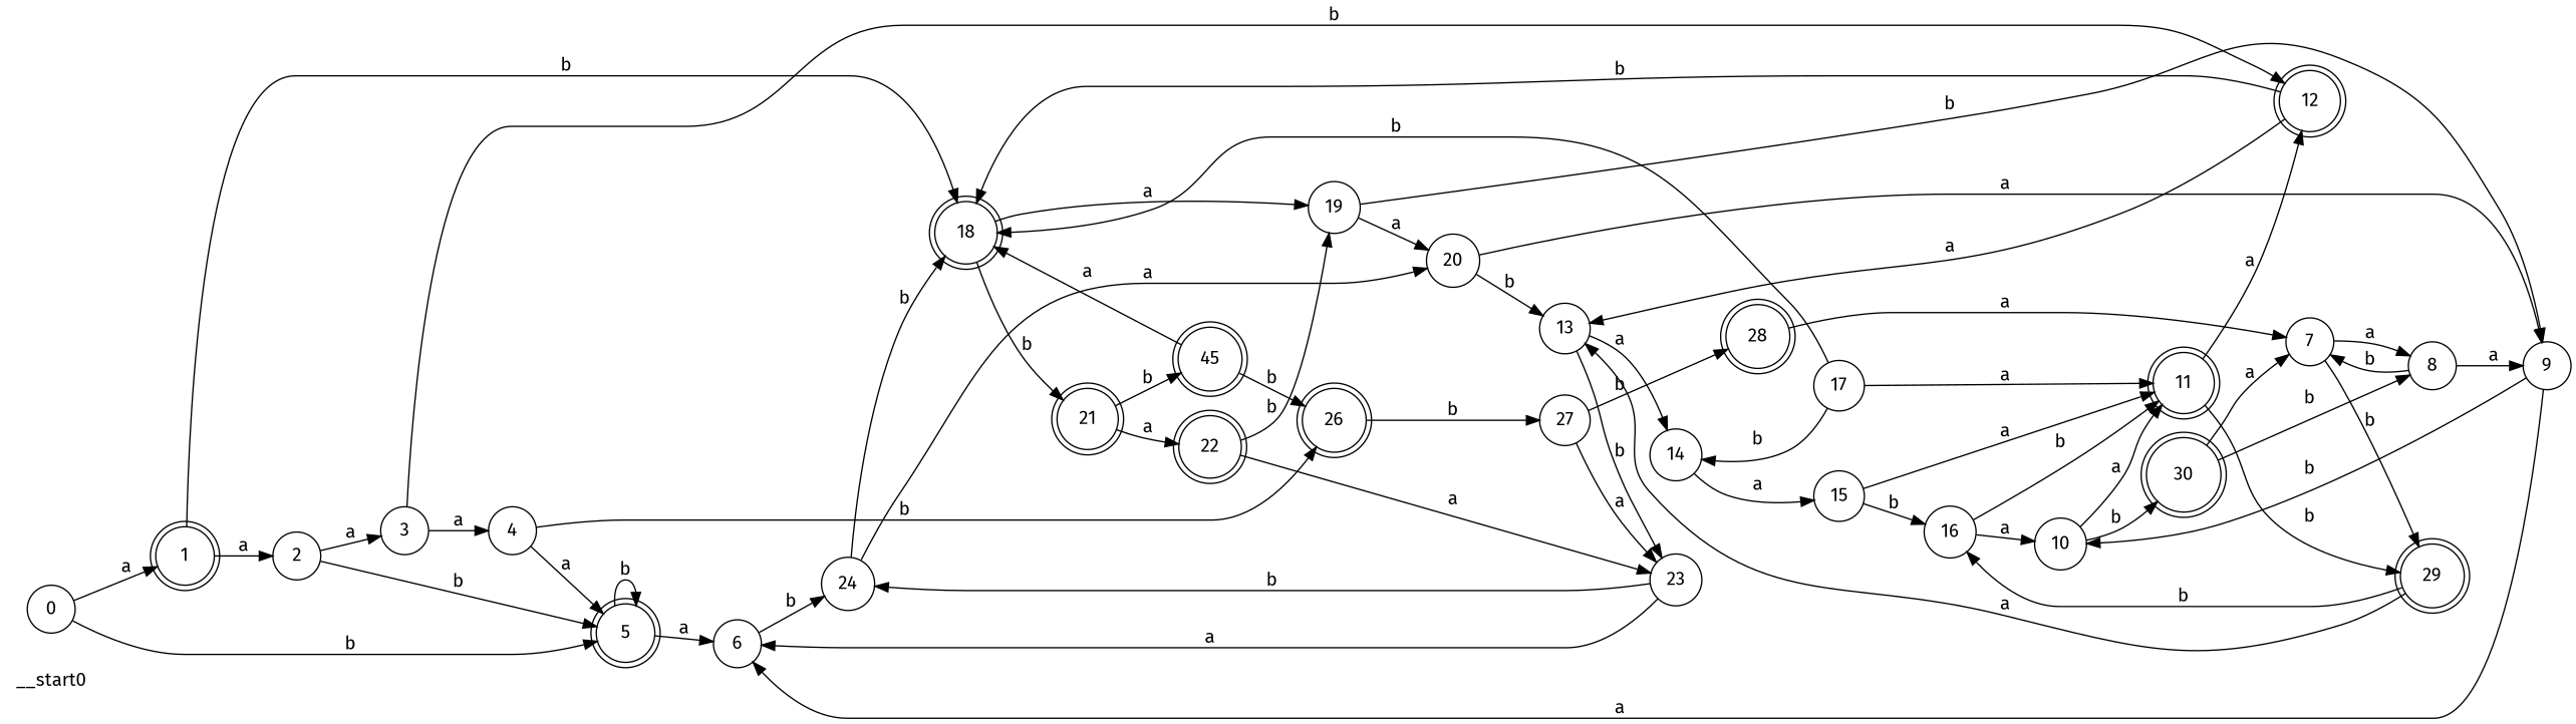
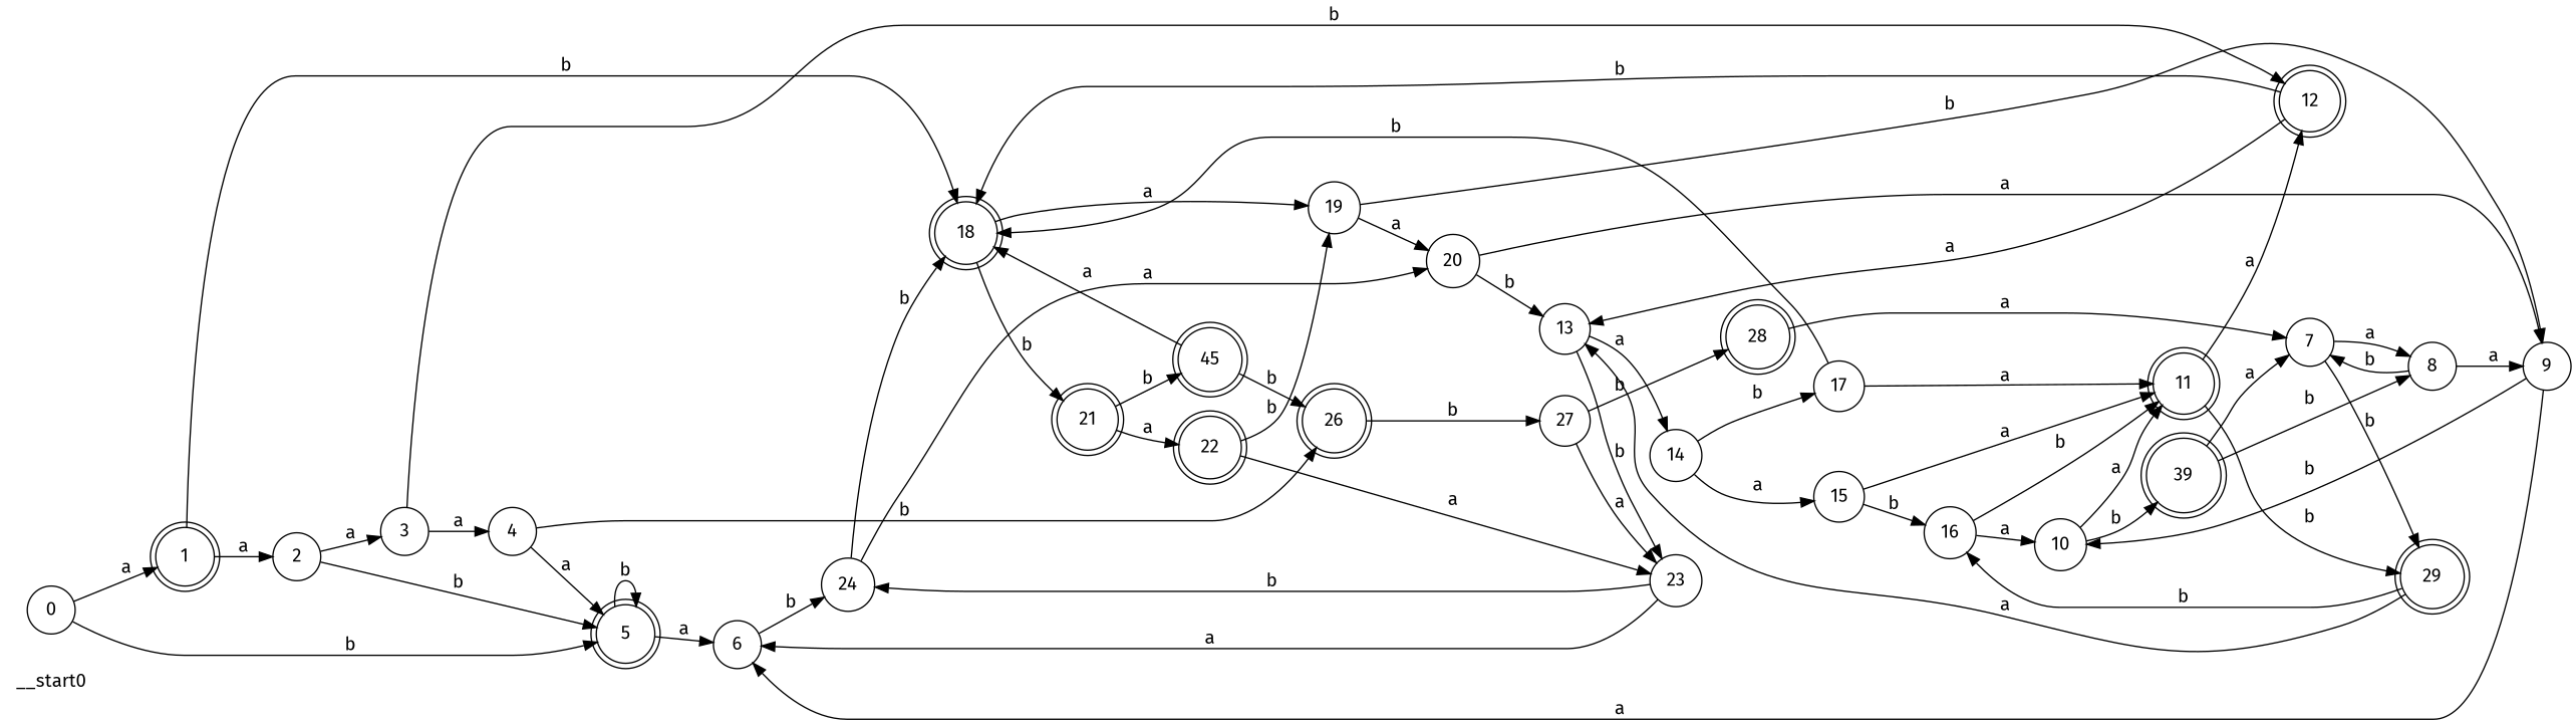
  digraph {
    fontname="Fira Sans"
    rankdir=LR
    node [fontname="Fira Sans" shape=circle color=black fillcolor=white style=filled]
    edge [fontname="Fira Sans"]
    __start0 [shape=none color="" fillcolor="" style=""]
    n2 [label=0]
    n3 [label=1 shape=doublecircle style="rounded,filled"]
    n4 [label=5 shape=doublecircle style="rounded,filled"]
    n5 [label=2]
    n6 [label=18 shape=doublecircle style="rounded,filled"]
    n7 [label=6]
    n8 [label=3]
    n9 [label=19]
    n10 [label=21 shape=doublecircle style="rounded,filled"]
    n11 [label=4]
    n12 [label=12 shape=doublecircle style="rounded,filled"]
    n13 [label=26 shape=doublecircle style="rounded,filled"]
    n14 [label=13]
    n15 [label=27]
    n16 [label=24]
    n17 [label=7]
    n18 [label=8]
    n19 [label=29 shape=doublecircle style="rounded,filled"]
    n20 [label=20]
    n21 [label=9]
    n22 [label=16]
    n23 [label=10]
    n24 [label=11 shape=doublecircle style="rounded,filled"]
-   n25 [label=30 shape=doublecircle style="rounded,filled"]
+   n25 [label=39 shape=doublecircle style="rounded,filled"]
    n26 [label=14]
    n27 [label=23]
    n28 [label=15]
    n29 [label=17]
    n30 [label=22 shape=doublecircle style="rounded,filled"]
    n31 [label=45 shape=doublecircle style="rounded,filled"]
    n32 [label=28 shape=doublecircle style="rounded,filled"]
    n2 -> n3 [label=a]
    n2 -> n4 [label=b]
    n3 -> n5 [label=a]
    n3 -> n6 [label=b]
    n4 -> n4 [label=b]
    n4 -> n7 [label=a]
    n5 -> n4 [label=b]
    n5 -> n8 [label=a]
    n6 -> n9 [label=a]
    n6 -> n10 [label=b]
    n7 -> n16 [label=b]
    n8 -> n11 [label=a]
    n8 -> n12 [label=b]
    n9 -> n20 [label=a]
    n9 -> n21 [label=b]
    n10 -> n30 [label=a]
    n10 -> n31 [label=b]
    n11 -> n4 [label=a]
    n11 -> n13 [label=b]
    n12 -> n6 [label=b]
    n12 -> n14 [label=a]
    n13 -> n15 [label=b]
    n14 -> n26 [label=a]
    n14 -> n27 [label=b]
    n15 -> n27 [label=a]
    n15 -> n32 [label=b]
    n16 -> n6 [label=b]
    n16 -> n20 [label=a]
    n17 -> n18 [label=a]
    n17 -> n19 [label=b]
    n18 -> n17 [label=b]
    n18 -> n21 [label=a]
    n19 -> n14 [label=a]
    n19 -> n22 [label=b]
    n20 -> n14 [label=b]
    n20 -> n21 [label=a]
    n21 -> n7 [label=a]
    n21 -> n23 [label=b]
    n22 -> n23 [label=a]
    n22 -> n24 [label=b]
    n23 -> n24 [label=a]
    n23 -> n25 [label=b]
    n24 -> n12 [label=a]
    n24 -> n19 [label=b]
    n25 -> n17 [label=a]
    n25 -> n18 [label=b]
    n26 -> n28 [label=a]
-   n29 -> n26 [label=b]
+   n26 -> n29 [label=b]
    n27 -> n7 [label=a]
    n27 -> n16 [label=b]
    n28 -> n22 [label=b]
    n28 -> n24 [label=a]
    n29 -> n6 [label=b]
    n29 -> n24 [label=a]
    n30 -> n9 [label=b]
    n30 -> n27 [label=a]
    n31 -> n6 [label=a]
    n31 -> n13 [label=b]
    n32 -> n17 [label=a]
  }
